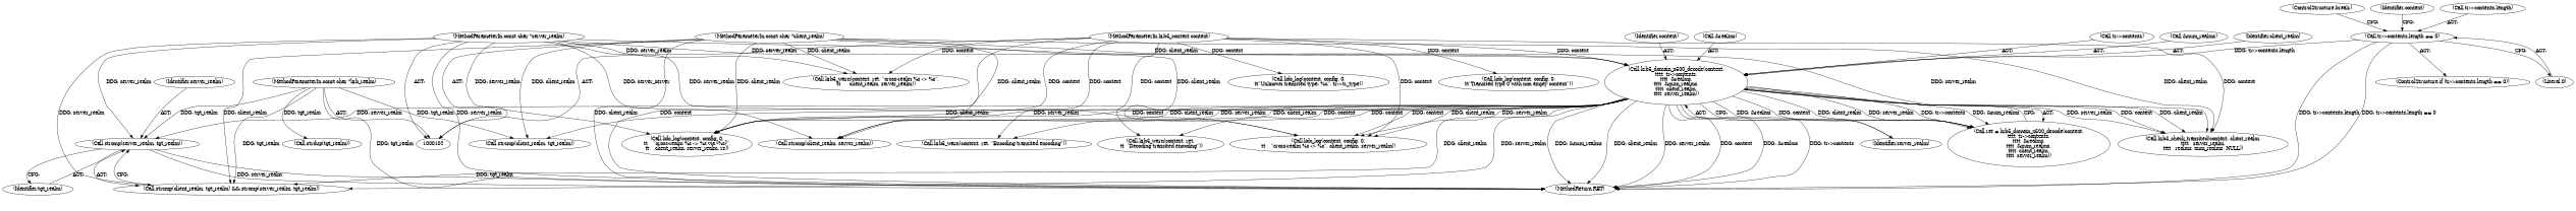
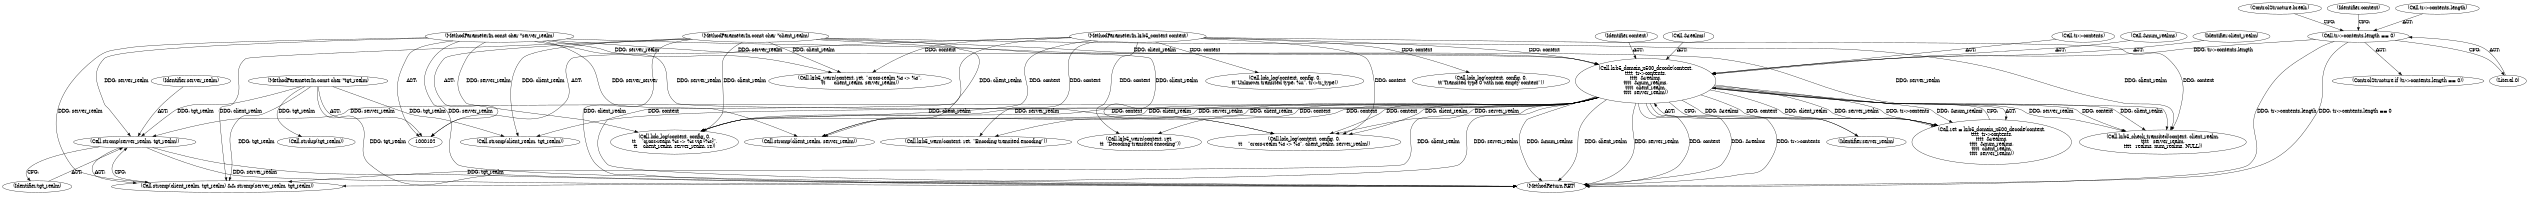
  digraph {
    n1 [label="(Call,strcmp(server_realm, tgt_realm))"]
    n2 [label="(MethodReturn,RET)"]
    n3 [label="(Call,strcmp(client_realm, tgt_realm) && strcmp(server_realm, tgt_realm))"]
    n4 [label="(Identifier,tgt_realm)"]
    n5 [label="(Call,krb5_domain_x500_decode(context,\n\t\t\t\t  tr->contents,\n\t\t\t\t  &realms,\n\t\t\t\t  &num_realms,\n\t\t\t\t  client_realm,\n\t\t\t\t  server_realm))"]
    n6 [label="(Call,strcmp(client_realm, tgt_realm))"]
    n7 [label="(Call,strcmp(client_realm, server_realm))"]
    n8 [label="(Call,kdc_log(context, config, 0,\n\t\t    \"cross-realm %s -> %s\", client_realm, server_realm))"]
    n9 [label="(Call,krb5_check_transited(context, client_realm,\n\t\t\t\t   server_realm,\n\t\t\t\t   realms, num_realms, NULL))"]
    n10 [label="(Call,krb5_warn(context, ret, \"Encoding transited encoding\"))"]
    n11 [label="(Call,krb5_warn(context, ret,\n \t\t  \"Decoding transited encoding\"))"]
    n12 [label="(Identifier,server_realm)"]
    n13 [label="(Call,ret = krb5_domain_x500_decode(context,\n\t\t\t\t  tr->contents,\n\t\t\t\t  &realms,\n\t\t\t\t  &num_realms,\n\t\t\t\t  client_realm,\n\t\t\t\t  server_realm))"]
    n14 [label="(Call,kdc_log(context, config, 0,\n\t\t    \"cross-realm %s -> %s via [%s]\",\n\t\t    client_realm, server_realm, rs))"]
    n15 [label="(MethodParameterIn,krb5_context context)"]
    n16 [label="(Call,krb5_warn(context, ret, \"cross-realm %s -> %s\",\n\t\t      client_realm, server_realm))"]
    n17 [label="(Call,kdc_log(context, config, 0,\n\t\t\"Transited type 0 with non empty content\"))"]
    n18 [label="(Call,kdc_log(context, config, 0,\n\t\t\"Unknown transited type: %u\", tr->tr_type))"]
    1000102
    n20 [label="(Call,tr->contents.length == 0)"]
    n21 [label="(ControlStructure,if (tr->contents.length == 0))"]
    n22 [label="(Literal,0)"]
    n23 [label="(MethodParameterIn,const char *client_realm)"]
    n24 [label="(MethodParameterIn,const char *server_realm)"]
-   n25 [label="(MethodParameterIn,const char *krb_realm)"]
+   n25 [label="(MethodParameterIn,const char *tgt_realm)"]
    n26 [label="(Call,strdup(tgt_realm))"]
    n27 [label="(Call,&num_realms)"]
    n28 [label="(Identifier,server_realm)"]
    n29 [label="(Identifier,client_realm)"]
    n30 [label="(Identifier,context)"]
    n31 [label="(ControlStructure,break;)"]
    n32 [label="(Identifier,context)"]
    n33 [label="(Call,&realms)"]
    n34 [label="(Call,tr->contents.length)"]
    n35 [label="(Call,tr->contents)"]
    n1 -> n2 [label="DDG: tgt_realm"]
    n1 -> n2 [label="DDG: server_realm"]
    n1 -> n3 [label="AST: "]
    n1 -> n4 [label="CFG: "]
    n3 -> n1 [label="CFG: "]
    n4 -> n1 [label="AST: "]
    n5 -> n1 [label="DDG: server_realm"]
    n5 -> n2 [label="DDG: tr->contents"]
    n5 -> n2 [label="DDG: &num_realms"]
    n5 -> n2 [label="DDG: client_realm"]
    n5 -> n2 [label="DDG: server_realm"]
    n5 -> n2 [label="DDG: context"]
    n5 -> n2 [label="DDG: &realms"]
    n5 -> n3 [label="DDG: client_realm"]
    n5 -> n3 [label="DDG: server_realm"]
    n5 -> n6 [label="DDG: client_realm"]
    n5 -> n7 [label="DDG: client_realm"]
    n5 -> n7 [label="DDG: server_realm"]
    n5 -> n8 [label="DDG: context"]
    n5 -> n8 [label="DDG: client_realm"]
    n5 -> n8 [label="DDG: server_realm"]
    n5 -> n9 [label="DDG: context"]
    n5 -> n9 [label="DDG: client_realm"]
    n5 -> n9 [label="DDG: server_realm"]
    n5 -> n10 [label="DDG: context"]
    n5 -> n11 [label="DDG: context"]
    n5 -> n12 [label="CFG: "]
    n5 -> n13 [label="AST: "]
    n5 -> n13 [label="DDG: &realms"]
    n5 -> n13 [label="DDG: context"]
    n5 -> n13 [label="DDG: client_realm"]
    n5 -> n13 [label="DDG: server_realm"]
    n5 -> n13 [label="DDG: tr->contents"]
    n5 -> n13 [label="DDG: &num_realms"]
    n5 -> n14 [label="DDG: context"]
    n5 -> n14 [label="DDG: client_realm"]
    n5 -> n14 [label="DDG: server_realm"]
    n12 -> n5 [label="AST: "]
    n13 -> n5 [label="CFG: "]
    n15 -> n2 [label="DDG: context"]
    n15 -> n5 [label="DDG: context"]
    n15 -> n8 [label="DDG: context"]
    n15 -> n9 [label="DDG: context"]
    n15 -> n10 [label="DDG: context"]
    n15 -> n11 [label="DDG: context"]
    n15 -> n14 [label="DDG: context"]
    n15 -> n16 [label="DDG: context"]
    n15 -> n17 [label="DDG: context"]
    n15 -> n18 [label="DDG: context"]
    n15 -> 1000102 [label="AST: "]
    n20 -> n2 [label="DDG: tr->contents.length"]
    n20 -> n2 [label="DDG: tr->contents.length == 0"]
    n20 -> n5 [label="DDG: tr->contents.length"]
    n20 -> n21 [label="AST: "]
    n20 -> n22 [label="CFG: "]
    n22 -> n20 [label="AST: "]
    n23 -> n2 [label="DDG: client_realm"]
    n23 -> n3 [label="DDG: client_realm"]
    n23 -> n5 [label="DDG: client_realm"]
    n23 -> n6 [label="DDG: client_realm"]
    n23 -> n7 [label="DDG: client_realm"]
    n23 -> n8 [label="DDG: client_realm"]
    n23 -> n9 [label="DDG: client_realm"]
    n23 -> n14 [label="DDG: client_realm"]
    n23 -> n16 [label="DDG: client_realm"]
    n23 -> 1000102 [label="AST: "]
    n24 -> n1 [label="DDG: server_realm"]
    n24 -> n2 [label="DDG: server_realm"]
    n24 -> n3 [label="DDG: server_realm"]
    n24 -> n5 [label="DDG: server_realm"]
    n24 -> n7 [label="DDG: server_server"]
    n24 -> n8 [label="DDG: server_realm"]
    n24 -> n9 [label="DDG: server_realm"]
    n24 -> n14 [label="DDG: server_realm"]
    n24 -> n16 [label="DDG: server_realm"]
    n24 -> 1000102 [label="AST: "]
    n25 -> n1 [label="DDG: tgt_realm"]
    n25 -> n2 [label="DDG: tgt_realm"]
    n25 -> n3 [label="DDG: tgt_realm"]
    n25 -> n6 [label="DDG: tgt_realm"]
    n25 -> 1000102 [label="AST: "]
    n25 -> n26 [label="DDG: tgt_realm"]
    n27 -> n5 [label="AST: "]
    n28 -> n1 [label="AST: "]
    n29 -> n5 [label="AST: "]
    n30 -> n5 [label="AST: "]
    n31 -> n20 [label="CFG: "]
    n32 -> n20 [label="CFG: "]
    n33 -> n5 [label="AST: "]
    n34 -> n20 [label="AST: "]
    n35 -> n5 [label="AST: "]
  }
